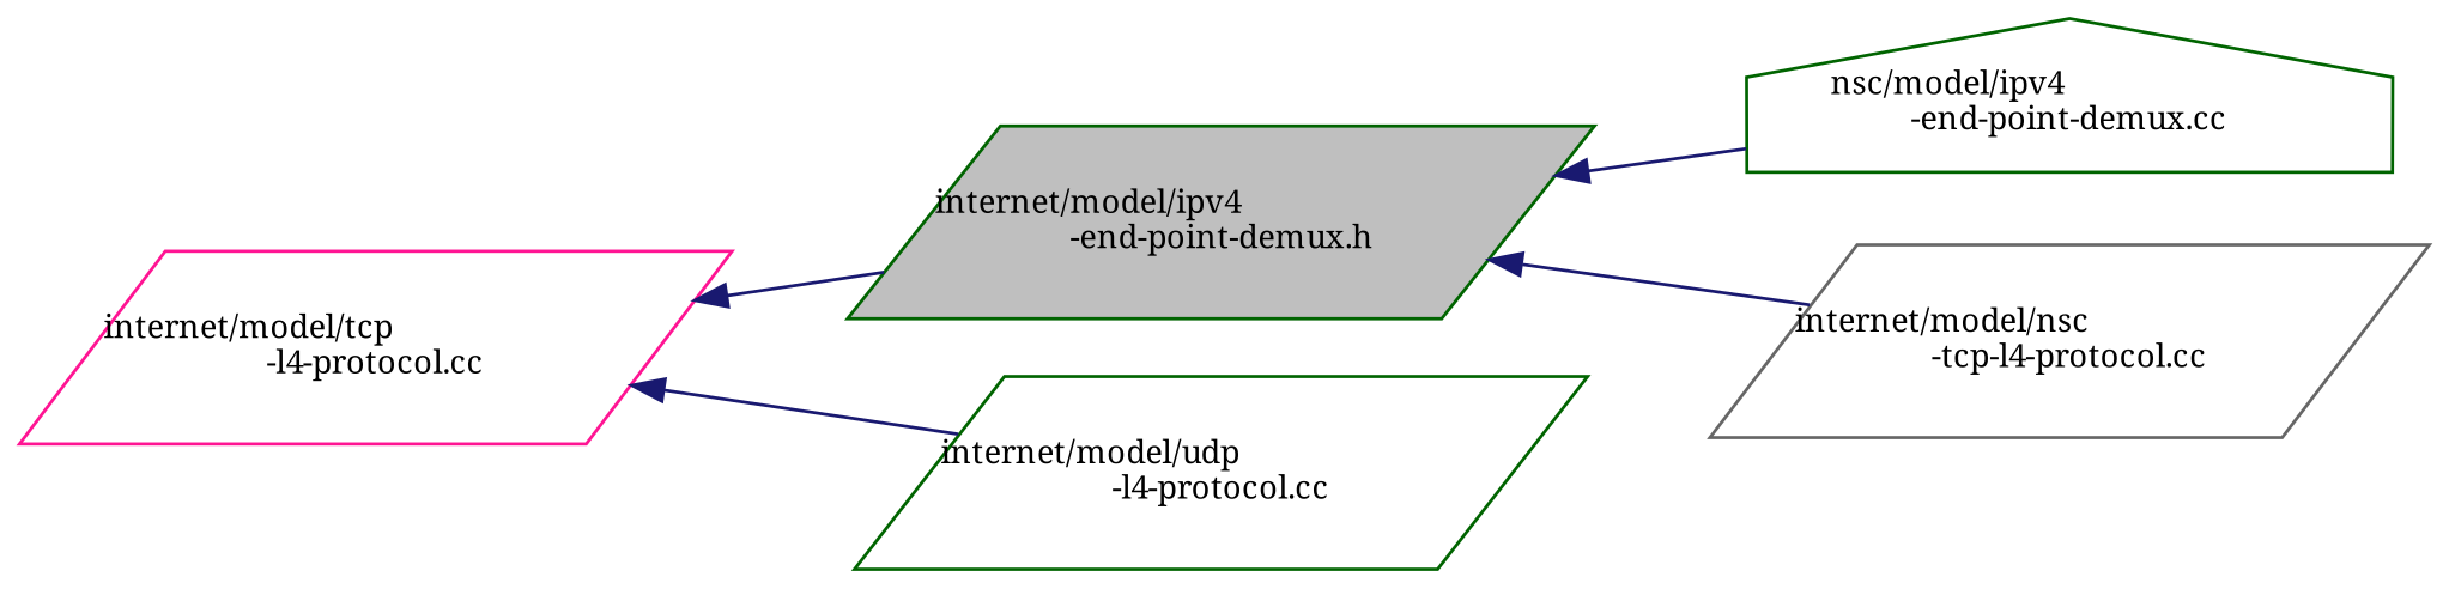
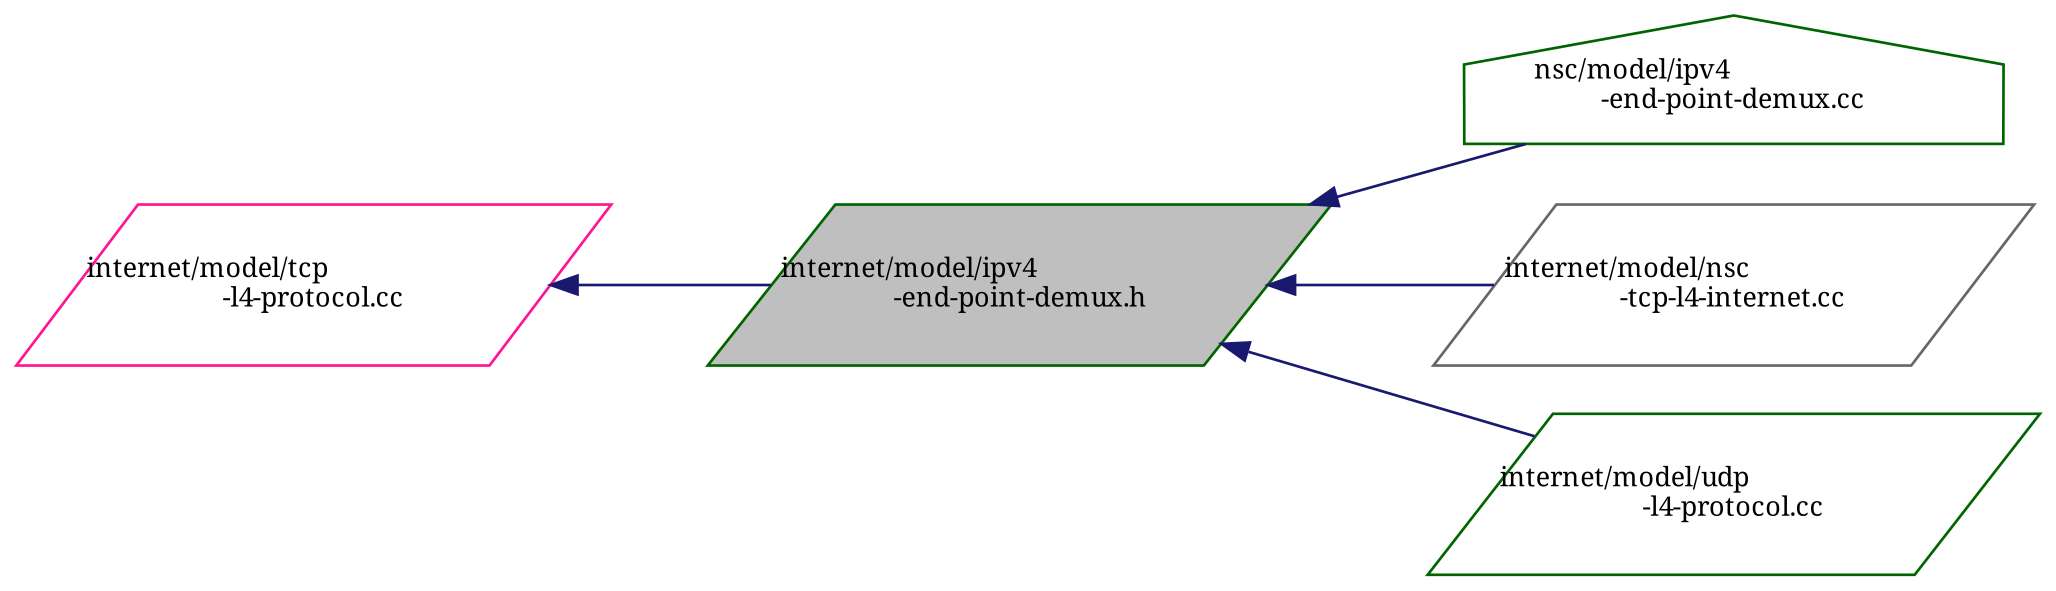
  digraph {
    fontname="Noto Serif"
    rankdir=LR
    node [color=darkgreen fillcolor=white fontname="Noto Serif" fontsize=10 shape=parallelogram style=filled]
    edge [color=midnightblue dir=back fontname="Noto Serif" fontsize=10 labelfontname=Helvetica labelfontsize=10 style=solid]
    n1 [fillcolor=grey75 fontcolor=black height=0.2 label="internet/model/ipv4\l-end-point-demux.h" width=0.4]
    n2 [height=0.2 label="nsc/model/ipv4\l-end-point-demux.cc" shape=house width=0.4]
-   n3 [color=gray40 height=0.2 label="internet/model/nsc\l-tcp-l4-protocol.cc" width=0.4]
+   n3 [color=gray40 height=0.2 label="internet/model/nsc\l-tcp-l4-internet.cc" width=0.4]
    n4 [height=0.2 label="internet/model/udp\l-l4-protocol.cc" width=0.4]
    n5 [color=deeppink height=0.2 label="internet/model/tcp\l-l4-protocol.cc" width=0.4]
    n1 -> n2
    n1 -> n3
-   n5 -> n4
+   n1 -> n4
    n5 -> n1
  }
